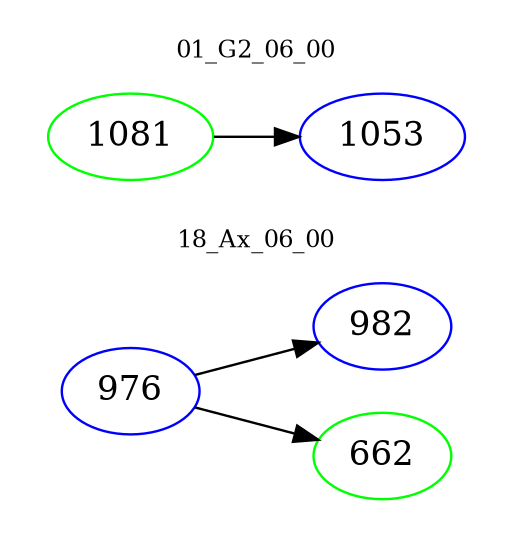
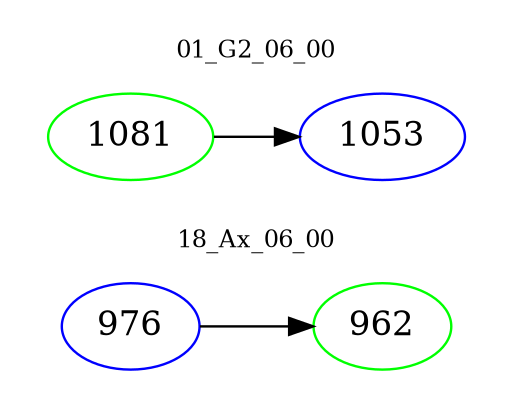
  digraph {
    rankdir=LR
    node [color=blue]
    edge [color=black]
    n1 [label=976]
-   n2 [color=green label=662]
-   n3 [label=982]
+   n2 [color=green label=962]
    n4 [color=green label=1081]
    n5 [label=1053]
    subgraph cluster_1 {
      color=white
      fontsize=10
      label="18_Ax_06_00"
      n1
      n2
-     n3
    }
    subgraph cluster_2 {
      color=white
      fontsize=10
      label="01_G2_06_00"
      n4
      n5
    }
    n1 -> n2
-   n1 -> n3
    n4 -> n5
  }
